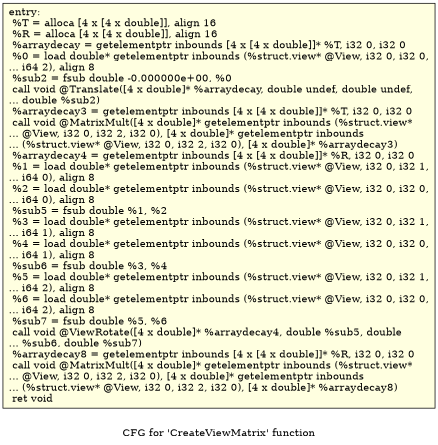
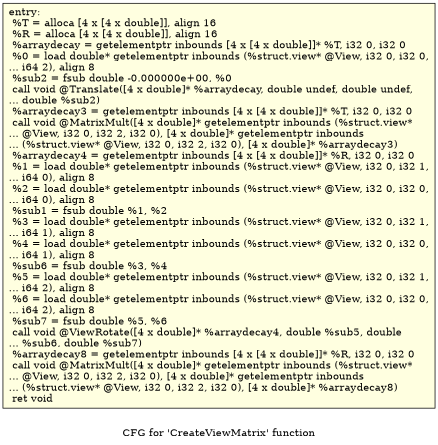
  digraph {
    label="CFG for 'CreateViewMatrix' function"
-   n1 [label="{entry:\l  %T = alloca [4 x [4 x double]], align 16\l  %R = alloca [4 x [4 x double]], align 16\l  %arraydecay = getelementptr inbounds [4 x [4 x double]]* %T, i32 0, i32 0\l  %0 = load double* getelementptr inbounds (%struct.view* @View, i32 0, i32 0,\l... i64 2), align 8\l  %sub2 = fsub double -0.000000e+00, %0\l  call void @Translate([4 x double]* %arraydecay, double undef, double undef,\l... double %sub2)\l  %arraydecay3 = getelementptr inbounds [4 x [4 x double]]* %T, i32 0, i32 0\l  call void @MatrixMult([4 x double]* getelementptr inbounds (%struct.view*\l... @View, i32 0, i32 2, i32 0), [4 x double]* getelementptr inbounds\l... (%struct.view* @View, i32 0, i32 2, i32 0), [4 x double]* %arraydecay3)\l  %arraydecay4 = getelementptr inbounds [4 x [4 x double]]* %R, i32 0, i32 0\l  %1 = load double* getelementptr inbounds (%struct.view* @View, i32 0, i32 1,\l... i64 0), align 8\l  %2 = load double* getelementptr inbounds (%struct.view* @View, i32 0, i32 0,\l... i64 0), align 8\l  %sub5 = fsub double %1, %2\l  %3 = load double* getelementptr inbounds (%struct.view* @View, i32 0, i32 1,\l... i64 1), align 8\l  %4 = load double* getelementptr inbounds (%struct.view* @View, i32 0, i32 0,\l... i64 1), align 8\l  %sub6 = fsub double %3, %4\l  %5 = load double* getelementptr inbounds (%struct.view* @View, i32 0, i32 1,\l... i64 2), align 8\l  %6 = load double* getelementptr inbounds (%struct.view* @View, i32 0, i32 0,\l... i64 2), align 8\l  %sub7 = fsub double %5, %6\l  call void @ViewRotate([4 x double]* %arraydecay4, double %sub5, double\l... %sub6, double %sub7)\l  %arraydecay8 = getelementptr inbounds [4 x [4 x double]]* %R, i32 0, i32 0\l  call void @MatrixMult([4 x double]* getelementptr inbounds (%struct.view*\l... @View, i32 0, i32 2, i32 0), [4 x double]* getelementptr inbounds\l... (%struct.view* @View, i32 0, i32 2, i32 0), [4 x double]* %arraydecay8)\l  ret void\l}" shape=record style=filled fillcolor=lightyellow]
+   n1 [label="{entry:\l  %T = alloca [4 x [4 x double]], align 16\l  %R = alloca [4 x [4 x double]], align 16\l  %arraydecay = getelementptr inbounds [4 x [4 x double]]* %T, i32 0, i32 0\l  %0 = load double* getelementptr inbounds (%struct.view* @View, i32 0, i32 0,\l... i64 2), align 8\l  %sub2 = fsub double -0.000000e+00, %0\l  call void @Translate([4 x double]* %arraydecay, double undef, double undef,\l... double %sub2)\l  %arraydecay3 = getelementptr inbounds [4 x [4 x double]]* %T, i32 0, i32 0\l  call void @MatrixMult([4 x double]* getelementptr inbounds (%struct.view*\l... @View, i32 0, i32 2, i32 0), [4 x double]* getelementptr inbounds\l... (%struct.view* @View, i32 0, i32 2, i32 0), [4 x double]* %arraydecay3)\l  %arraydecay4 = getelementptr inbounds [4 x [4 x double]]* %R, i32 0, i32 0\l  %1 = load double* getelementptr inbounds (%struct.view* @View, i32 0, i32 1,\l... i64 0), align 8\l  %2 = load double* getelementptr inbounds (%struct.view* @View, i32 0, i32 0,\l... i64 0), align 8\l  %sub1 = fsub double %1, %2\l  %3 = load double* getelementptr inbounds (%struct.view* @View, i32 0, i32 1,\l... i64 1), align 8\l  %4 = load double* getelementptr inbounds (%struct.view* @View, i32 0, i32 0,\l... i64 1), align 8\l  %sub6 = fsub double %3, %4\l  %5 = load double* getelementptr inbounds (%struct.view* @View, i32 0, i32 1,\l... i64 2), align 8\l  %6 = load double* getelementptr inbounds (%struct.view* @View, i32 0, i32 0,\l... i64 2), align 8\l  %sub7 = fsub double %5, %6\l  call void @ViewRotate([4 x double]* %arraydecay4, double %sub5, double\l... %sub6, double %sub7)\l  %arraydecay8 = getelementptr inbounds [4 x [4 x double]]* %R, i32 0, i32 0\l  call void @MatrixMult([4 x double]* getelementptr inbounds (%struct.view*\l... @View, i32 0, i32 2, i32 0), [4 x double]* getelementptr inbounds\l... (%struct.view* @View, i32 0, i32 2, i32 0), [4 x double]* %arraydecay8)\l  ret void\l}" shape=record style=filled fillcolor=lightyellow]
  }
